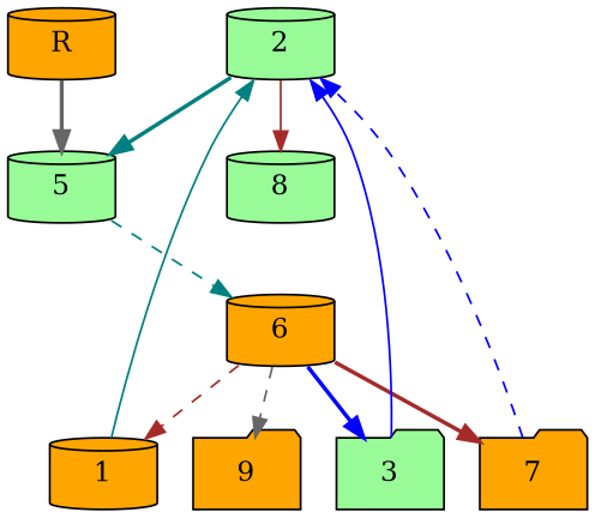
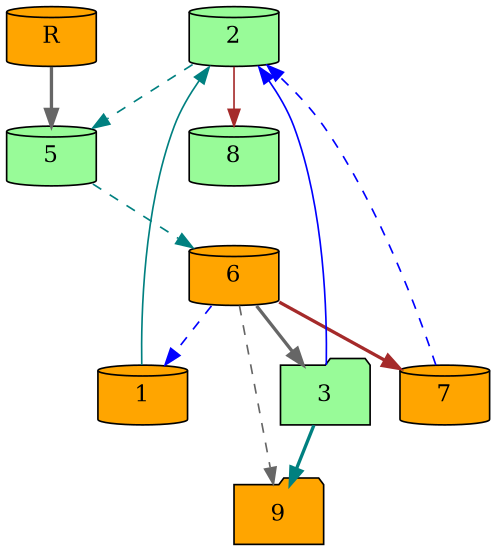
  digraph {
    node [fillcolor=orange shape=cylinder style=filled]
    edge [color=teal style=dashed]
    2 [fillcolor=palegreen]
    1
    5 [fillcolor=palegreen]
    8 [fillcolor=palegreen]
    6
    3 [fillcolor=palegreen shape=folder]
    9 [shape=folder]
-   7 [shape=folder]
+   7
    R
-   2 -> 5 [style=bold]
+   2 -> 5
    2 -> 8 [color=brown style=solid]
    1 -> 2 [style=solid]
    5 -> 6
-   6 -> 1 [color=brown]
-   6 -> 3 [color=blue style=bold]
+   6 -> 1 [color=blue]
+   6 -> 3 [color=gray40 style=bold]
    6 -> 9 [color=gray40]
    6 -> 7 [color=brown style=bold]
    3 -> 2 [color=blue style=solid]
+   3 -> 9 [style=bold]
    7 -> 2 [color=blue]
    R -> 5 [color=gray40 style=bold]
  }
